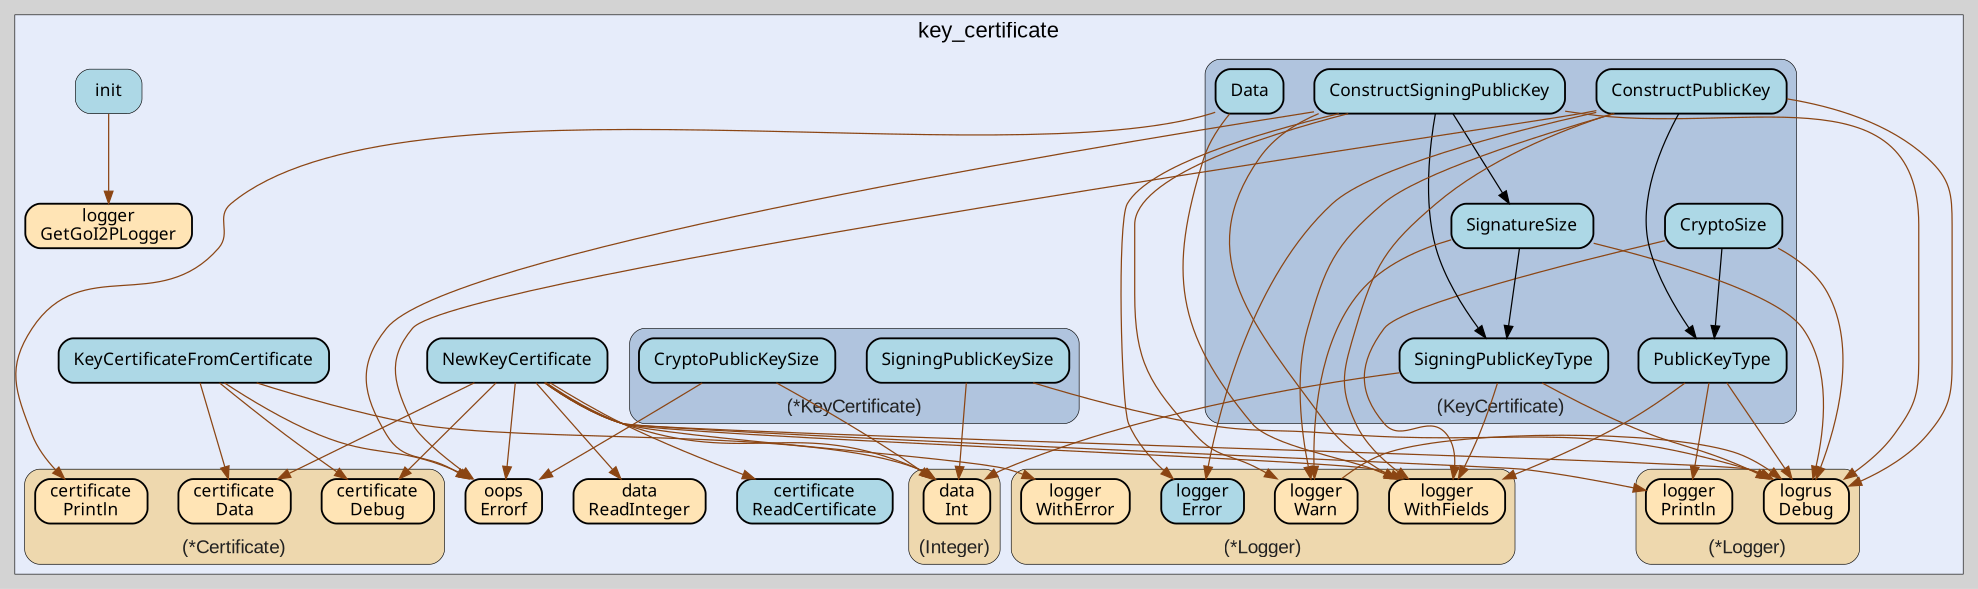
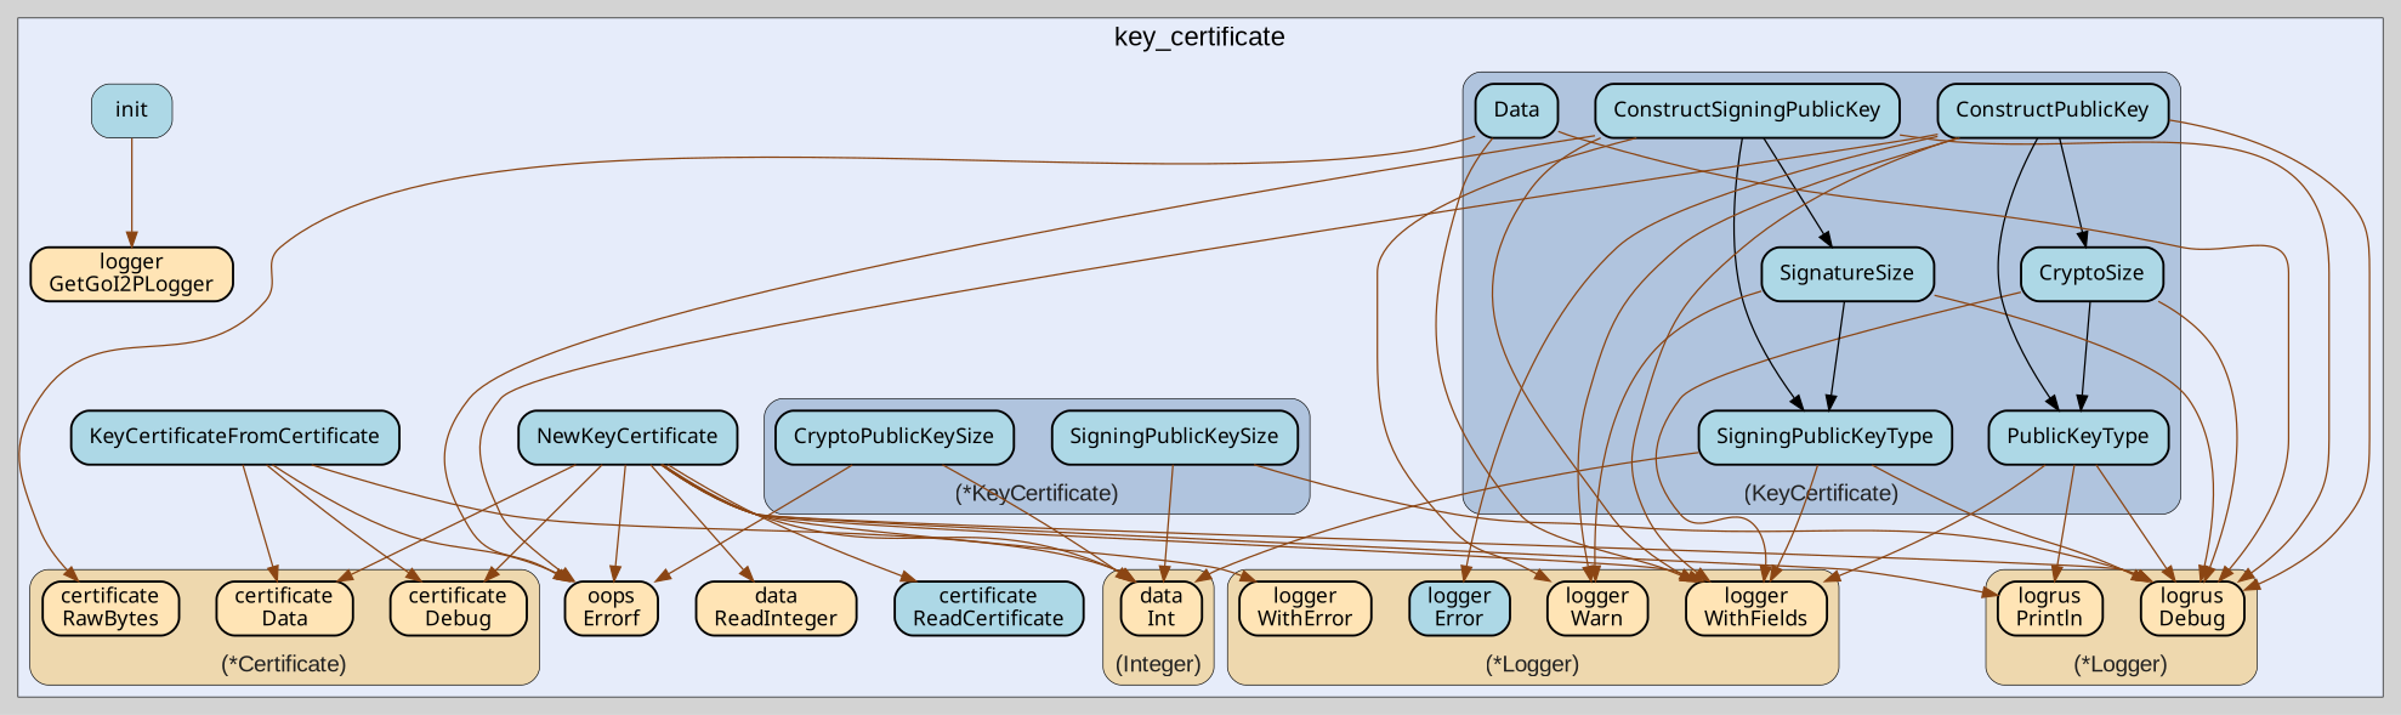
  digraph {
    bgcolor=lightgray
    fontname=Arial
    fontsize=14
    labeljust=l
    nodesep=0.35
    penwidth=0.5
    rankdir=TB
    style=solid
    node [fillcolor=lightblue fontname=Verdana margin="0.16,0.0" penwidth=1.5 shape=box style="filled,rounded"]
    edge [color=saddlebrown minlen=2]
    n1 [fillcolor=moccasin label="certificate\nDebug"]
    n2 [fillcolor=moccasin label="certificate\nData"]
-   n3 [fillcolor=moccasin label="certificate\nPrintln"]
+   n3 [fillcolor=moccasin label="certificate\nRawBytes"]
    n4 [fillcolor=moccasin label="logger\nWithFields"]
    n5 [label="logger\nError"]
    n6 [fillcolor=moccasin label="logger\nWarn"]
    n7 [fillcolor=moccasin label="logger\nWithError"]
    n8 [label=SigningPublicKeySize]
    n9 [label=CryptoPublicKeySize]
    n10 [fillcolor=moccasin label="logrus\nDebug"]
-   n11 [fillcolor=moccasin label="logger\nPrintln"]
+   n11 [fillcolor=moccasin label="logrus\nPrintln"]
    n12 [fillcolor=moccasin label="data\nInt"]
    n13 [label=PublicKeyType]
    n14 [label=CryptoSize]
    n15 [label=ConstructSigningPublicKey]
    n16 [label=SigningPublicKeyType]
    n17 [label=SignatureSize]
    n18 [label=ConstructPublicKey]
    n19 [label=Data]
    n20 [label=KeyCertificateFromCertificate]
    n21 [fillcolor=moccasin label="oops\nErrorf"]
    n22 [label=init penwidth=0.5]
    n23 [fillcolor=moccasin label="logger\nGetGoI2PLogger"]
    n24 [label=NewKeyCertificate]
    n25 [label="certificate\nReadCertificate"]
    n26 [fillcolor=moccasin label="data\nReadInteger"]
    subgraph cluster_1 {
      bgcolor="#e6ecfa"
      fontsize=18
      label=key_certificate
      labeljust=c
      labelloc=t
      n20
      n21
      n22
      n23
      n24
      n25
      n26
      subgraph cluster_2 {
        bgcolor="#e6ecfa"
        fillcolor=wheat2
        fontcolor="#222222"
        fontsize=15
        label="(*Certificate)"
        labeljust=c
        labelloc=b
        style="rounded,filled"
        n1
        n2
        n3
      }
      subgraph cluster_3 {
        bgcolor="#e6ecfa"
        fillcolor=wheat2
        fontcolor="#222222"
        fontsize=15
        label="(*Logger)"
        labeljust=c
        labelloc=b
        style="rounded,filled"
        n4
        n5
        n6
        n7
      }
      subgraph cluster_4 {
        bgcolor="#e6ecfa"
        fillcolor=lightsteelblue
        fontcolor="#222222"
        fontsize=15
        label="(*KeyCertificate)"
        labeljust=c
        labelloc=b
        style="rounded,filled"
        n8
        n9
      }
      subgraph cluster_5 {
        bgcolor="#e6ecfa"
        fillcolor=wheat2
        fontcolor="#222222"
        fontsize=15
        label="(*Logger)"
        labeljust=c
        labelloc=b
        style="rounded,filled"
        n10
        n11
      }
      subgraph cluster_6 {
        bgcolor="#e6ecfa"
        fillcolor=wheat2
        fontcolor="#222222"
        fontsize=15
        label="(Integer)"
        labeljust=c
        labelloc=b
        style="rounded,filled"
        n12
      }
      subgraph cluster_7 {
        bgcolor="#e6ecfa"
        fillcolor=lightsteelblue
        fontcolor="#222222"
        fontsize=15
        label="(KeyCertificate)"
        labeljust=c
        labelloc=b
        style="rounded,filled"
        n13
        n14
        n15
        n16
        n17
        n18
        n19
      }
    }
    n8 -> n10
    n8 -> n12
    n9 -> n12
    n9 -> n21
    n13 -> n4
    n13 -> n10
    n13 -> n11
    n14 -> n4
    n14 -> n10
    n14 -> n13 [color=""]
    n15 -> n4
-   n15 -> n5
    n15 -> n6
    n15 -> n10
    n15 -> n16 [color=""]
    n15 -> n17 [color=""]
    n15 -> n21
    n16 -> n4
    n16 -> n10
    n16 -> n12
    n17 -> n6
    n17 -> n10
    n17 -> n16 [color=""]
    n18 -> n4
    n18 -> n5
    n18 -> n6
    n18 -> n10
    n18 -> n13 [color=""]
+   n18 -> n14 [color=""]
    n18 -> n21
    n19 -> n3
    n19 -> n4
-   n6 -> n10
+   n19 -> n10
    n20 -> n1
    n20 -> n2
    n20 -> n12
    n20 -> n21
    n22 -> n23
    n24 -> n1
    n24 -> n2
    n24 -> n4
    n24 -> n7
    n24 -> n10
    n24 -> n11
    n24 -> n12
    n24 -> n21
    n24 -> n25
    n24 -> n26
  }
